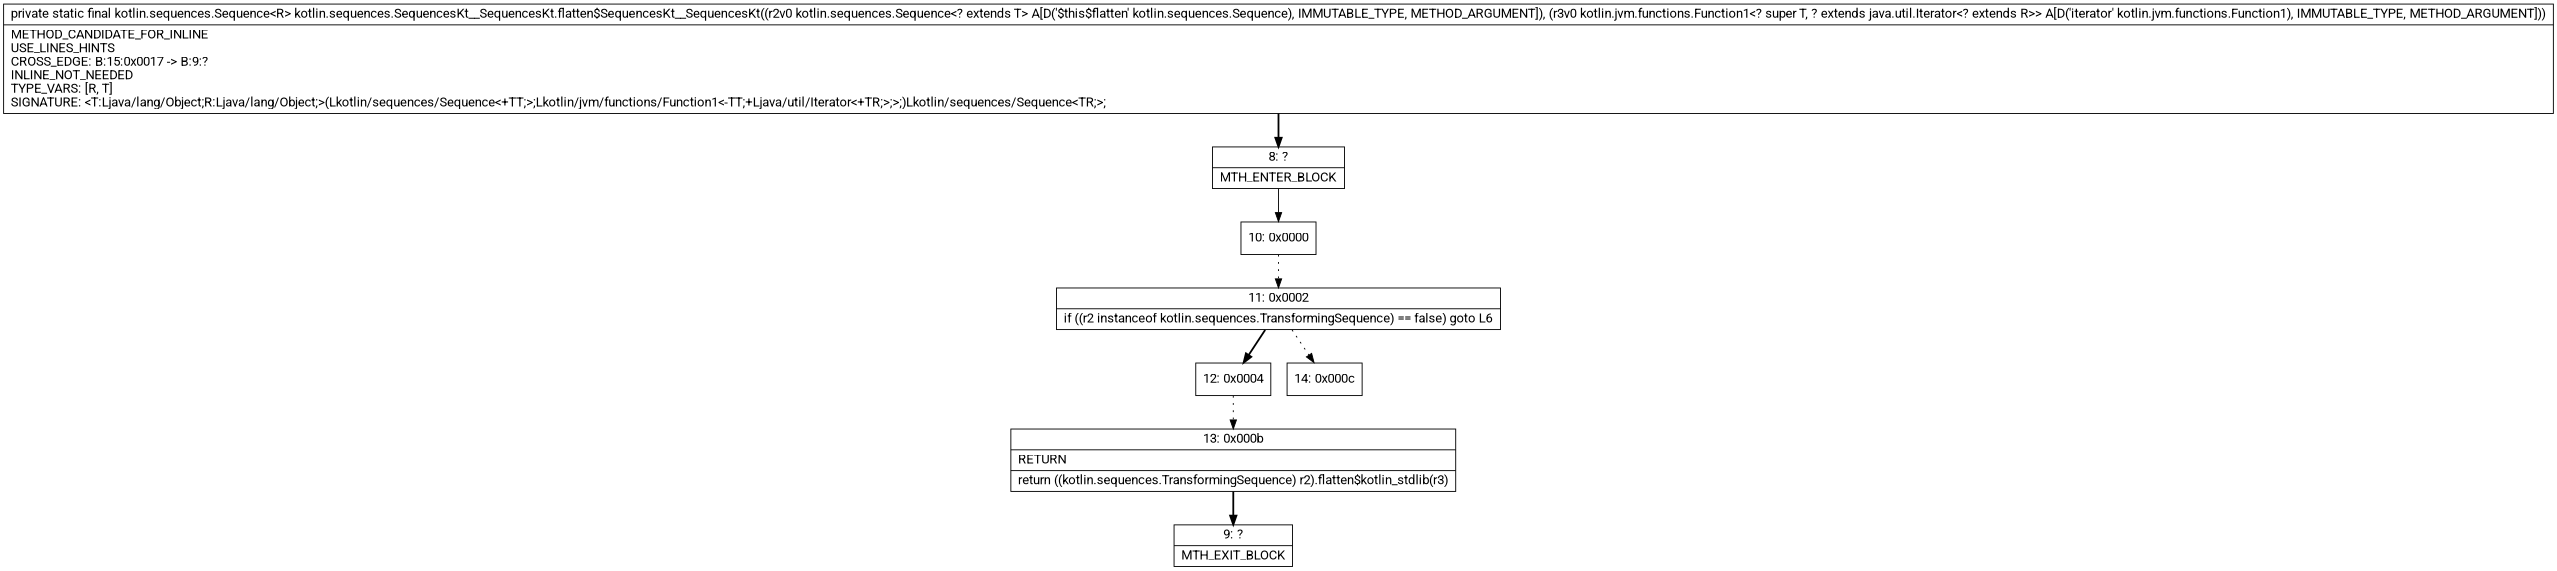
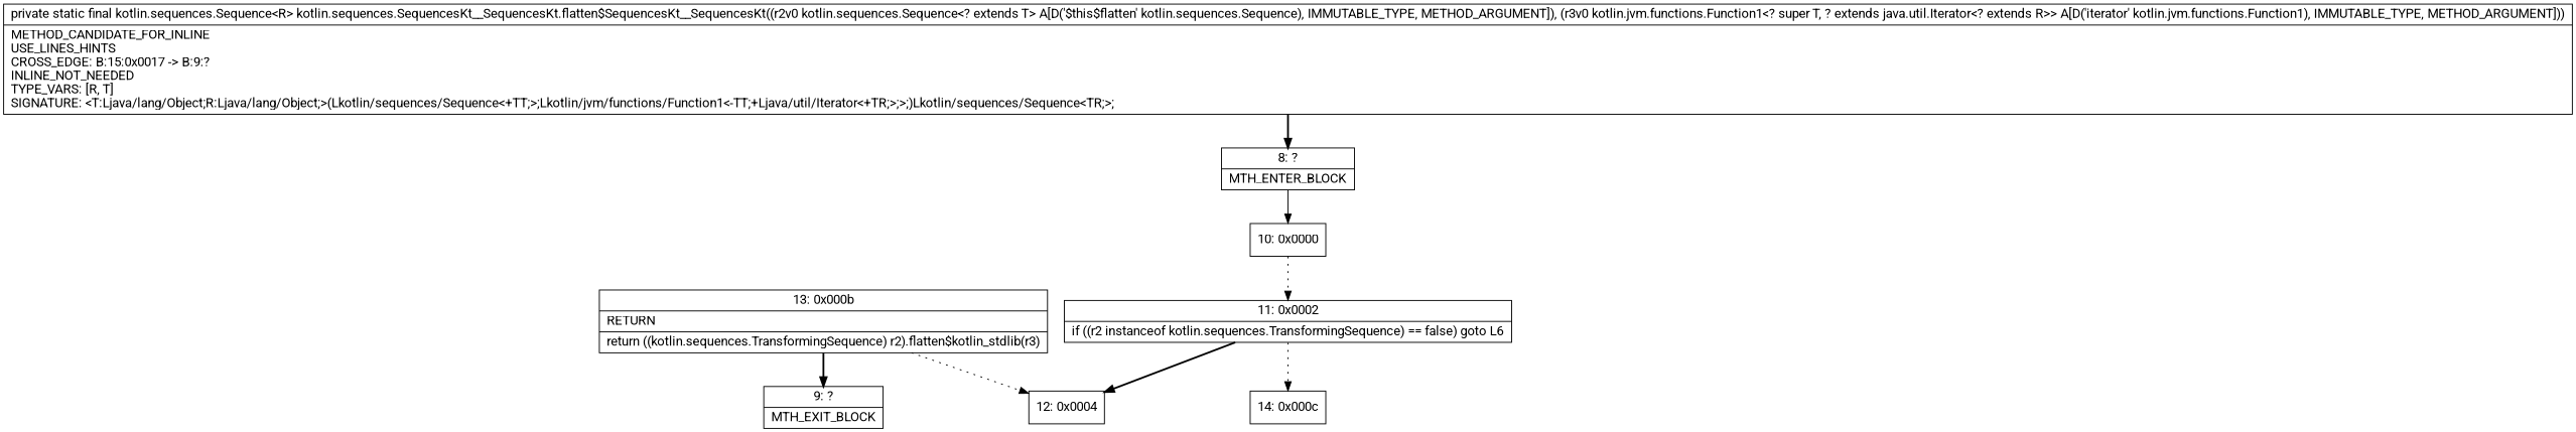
  digraph {
    fontname=Roboto
    node [fontname=Roboto shape=record]
    edge [fontname=Roboto style=dotted]
    n1 [label="{8\:\ ?|MTH_ENTER_BLOCK\l}"]
    n2 [label="{10\:\ 0x0000}"]
    n3 [label="{11\:\ 0x0002|if ((r2 instanceof kotlin.sequences.TransformingSequence) == false) goto L6\l}"]
    n4 [label="{12\:\ 0x0004}"]
    n5 [label="{14\:\ 0x000c}"]
    n6 [label="{13\:\ 0x000b|RETURN\l|return ((kotlin.sequences.TransformingSequence) r2).flatten$kotlin_stdlib(r3)\l}"]
    n7 [label="{9\:\ ?|MTH_EXIT_BLOCK\l}"]
    n8 [label="{private static final kotlin.sequences.Sequence\<R\> kotlin.sequences.SequencesKt__SequencesKt.flatten$SequencesKt__SequencesKt((r2v0 kotlin.sequences.Sequence\<? extends T\> A[D('$this$flatten' kotlin.sequences.Sequence), IMMUTABLE_TYPE, METHOD_ARGUMENT]), (r3v0 kotlin.jvm.functions.Function1\<? super T, ? extends java.util.Iterator\<? extends R\>\> A[D('iterator' kotlin.jvm.functions.Function1), IMMUTABLE_TYPE, METHOD_ARGUMENT]))  | METHOD_CANDIDATE_FOR_INLINE\lUSE_LINES_HINTS\lCROSS_EDGE: B:15:0x0017 \-\> B:9:?\lINLINE_NOT_NEEDED\lTYPE_VARS: [R, T]\lSIGNATURE: \<T:Ljava\/lang\/Object;R:Ljava\/lang\/Object;\>(Lkotlin\/sequences\/Sequence\<+TT;\>;Lkotlin\/jvm\/functions\/Function1\<\-TT;+Ljava\/util\/Iterator\<+TR;\>;\>;)Lkotlin\/sequences\/Sequence\<TR;\>;\l}"]
    n1 -> n2 [style=solid]
    n2 -> n3
    n3 -> n4 [style=bold]
    n3 -> n5
-   n4 -> n6
+   n6 -> n4
    n6 -> n7 [style=bold]
    n8 -> n1 [style=bold]
  }
